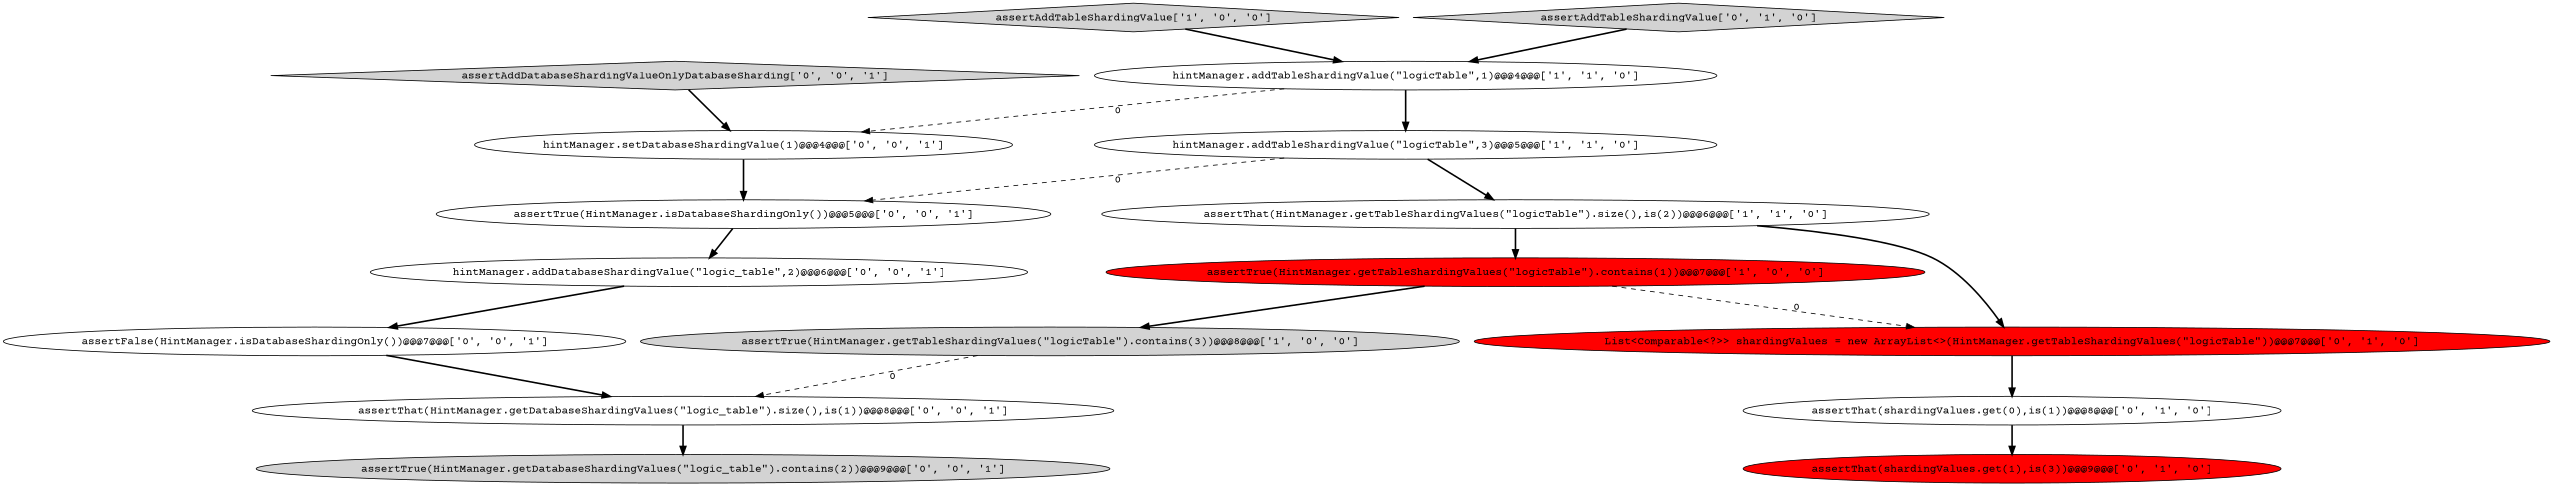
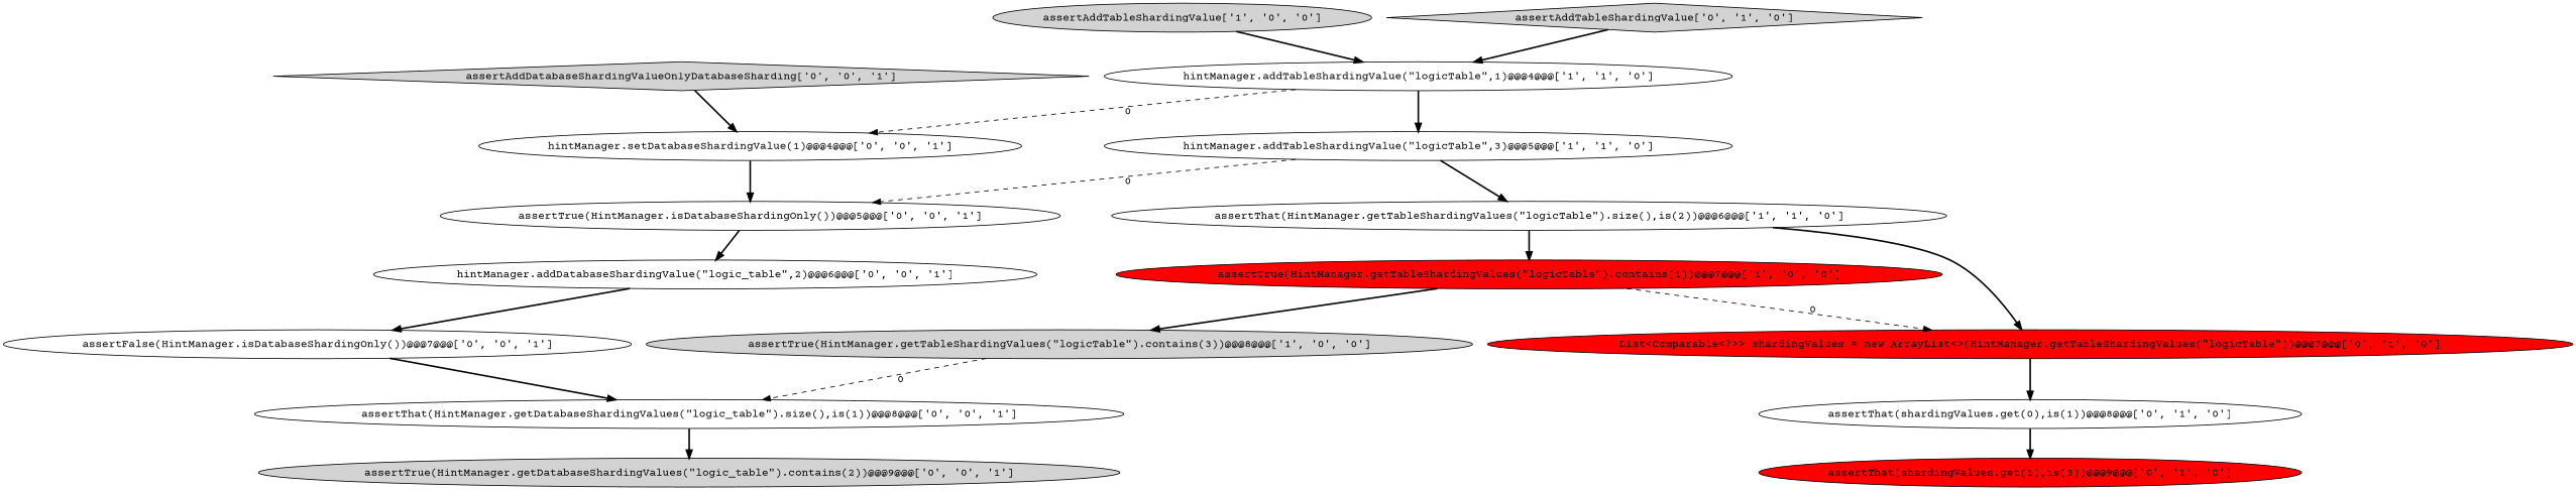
  digraph {
    fontname="Courier Prime"
    node [fillcolor=white shape=ellipse style=filled fontname="Courier Prime"]
    edge [style=bold fontname="Courier Prime"]
    n1 [label="assertTrue(HintManager.isDatabaseShardingOnly())@@@5@@@['0', '0', '1']"]
    n2 [label="hintManager.addDatabaseShardingValue(\"logic_table\",2)@@@6@@@['0', '0', '1']"]
    n3 [fillcolor=lightgray label="assertAddDatabaseShardingValueOnlyDatabaseSharding['0', '0', '1']" shape=diamond]
    n4 [label="hintManager.setDatabaseShardingValue(1)@@@4@@@['0', '0', '1']"]
    n5 [label="assertThat(HintManager.getDatabaseShardingValues(\"logic_table\").size(),is(1))@@@8@@@['0', '0', '1']"]
    n6 [fillcolor=lightgray label="assertTrue(HintManager.getDatabaseShardingValues(\"logic_table\").contains(2))@@@9@@@['0', '0', '1']"]
    n7 [label="assertThat(HintManager.getTableShardingValues(\"logicTable\").size(),is(2))@@@6@@@['1', '1', '0']"]
    n8 [fillcolor=red label="assertTrue(HintManager.getTableShardingValues(\"logicTable\").contains(1))@@@7@@@['1', '0', '0']"]
    n9 [fillcolor=red label="List<Comparable<?>> shardingValues = new ArrayList<>(HintManager.getTableShardingValues(\"logicTable\"))@@@7@@@['0', '1', '0']"]
    n10 [label="assertFalse(HintManager.isDatabaseShardingOnly())@@@7@@@['0', '0', '1']"]
    n11 [fillcolor=lightgray label="assertTrue(HintManager.getTableShardingValues(\"logicTable\").contains(3))@@@8@@@['1', '0', '0']"]
    n12 [fillcolor=red label="assertThat(shardingValues.get(1),is(3))@@@9@@@['0', '1', '0']"]
    n13 [label="hintManager.addTableShardingValue(\"logicTable\",1)@@@4@@@['1', '1', '0']"]
    n14 [label="hintManager.addTableShardingValue(\"logicTable\",3)@@@5@@@['1', '1', '0']"]
    n15 [label="assertThat(shardingValues.get(0),is(1))@@@8@@@['0', '1', '0']"]
-   n16 [fillcolor=lightgray label="assertAddTableShardingValue['1', '0', '0']" shape=diamond]
+   n16 [fillcolor=lightgray label="assertAddTableShardingValue['1', '0', '0']"]
    n17 [fillcolor=lightgray label="assertAddTableShardingValue['0', '1', '0']" shape=diamond]
    n1 -> n2
    n2 -> n10
    n3 -> n4
    n4 -> n1
    n5 -> n6
    n7 -> n8
    n7 -> n9
    n8 -> n9 [label=0 style=dashed]
    n8 -> n11
    n9 -> n15
    n10 -> n5
    n11 -> n5 [label=0 style=dashed]
    n13 -> n4 [label=0 style=dashed]
    n13 -> n14
    n14 -> n1 [label=0 style=dashed]
    n14 -> n7
    n15 -> n12
    n16 -> n13
    n17 -> n13
  }
